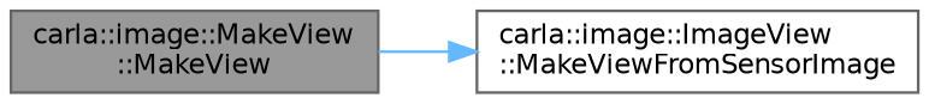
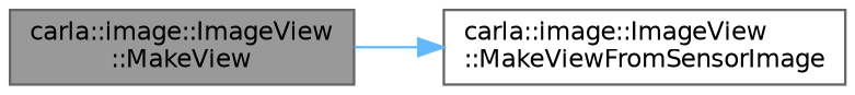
  digraph {
    rankdir=LR
    node [fontname=Helvetica fontsize=10 shape=box style=filled]
-   n1 [color=gray40 fillcolor=grey60 fontcolor=black height=0.2 label="carla::image::MakeView\l::MakeView" width=0.4]
+   n1 [color=gray40 fillcolor=grey60 fontcolor=black height=0.2 label="carla::image::ImageView\l::MakeView" width=0.4]
    n2 [color=grey40 fillcolor=white height=0.2 label="carla::image::ImageView\l::MakeViewFromSensorImage" width=0.4]
    n1 -> n2 [color=steelblue1 fontname=Helvetica fontsize=10 labelfontname=Helvetica labelfontsize=10 style=solid]
  }
